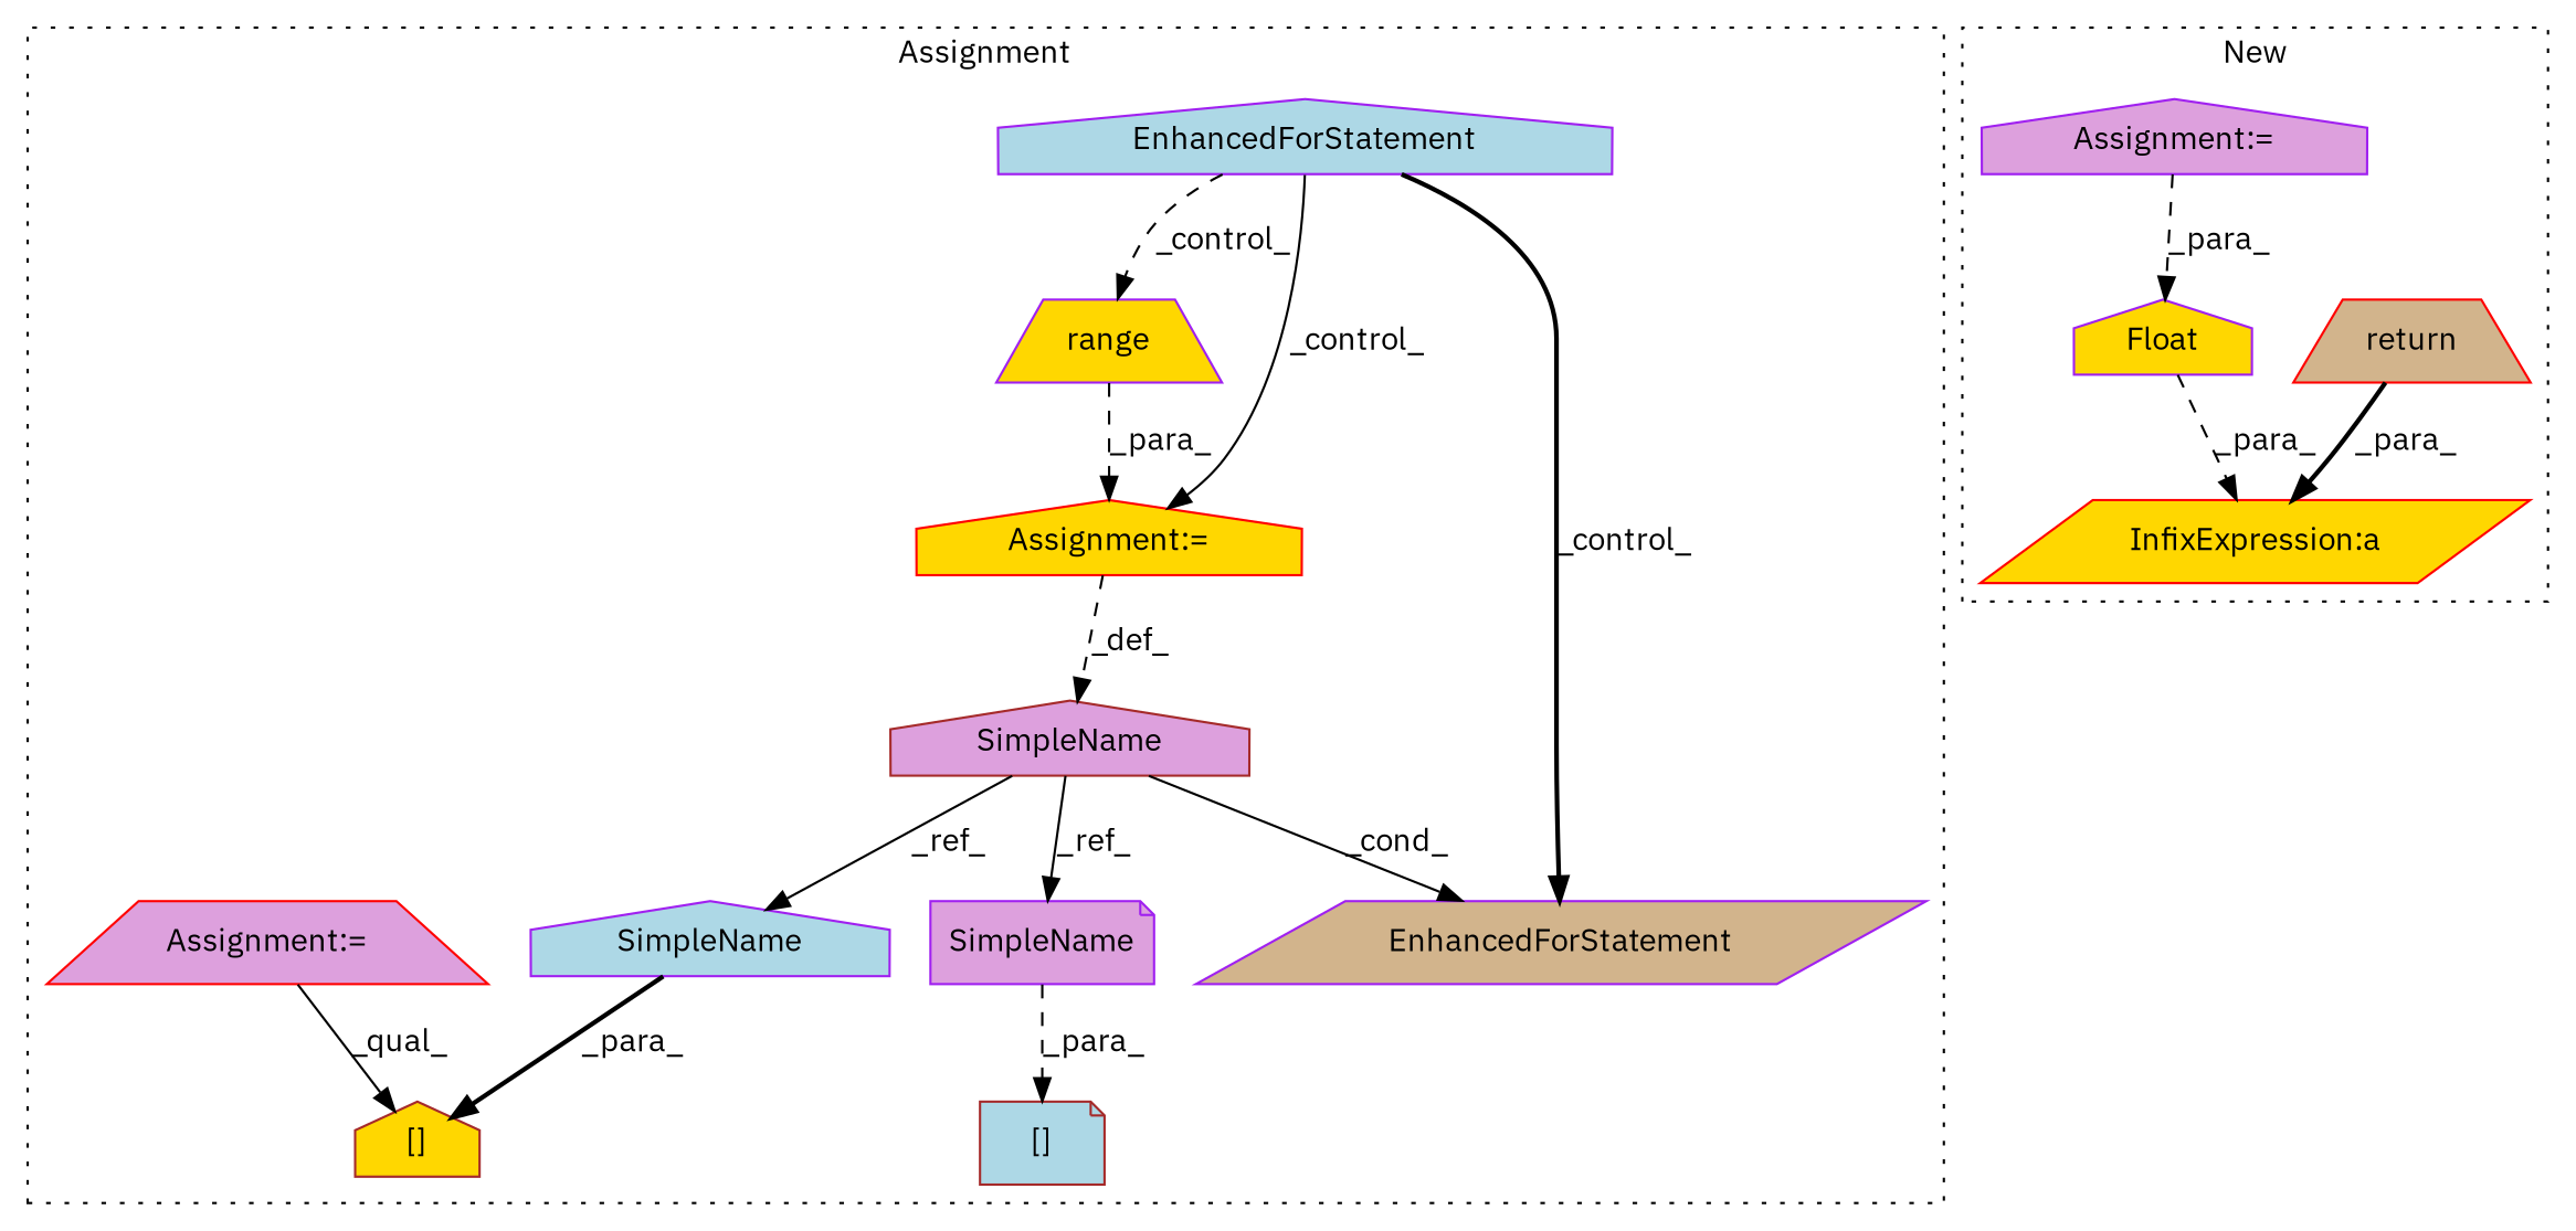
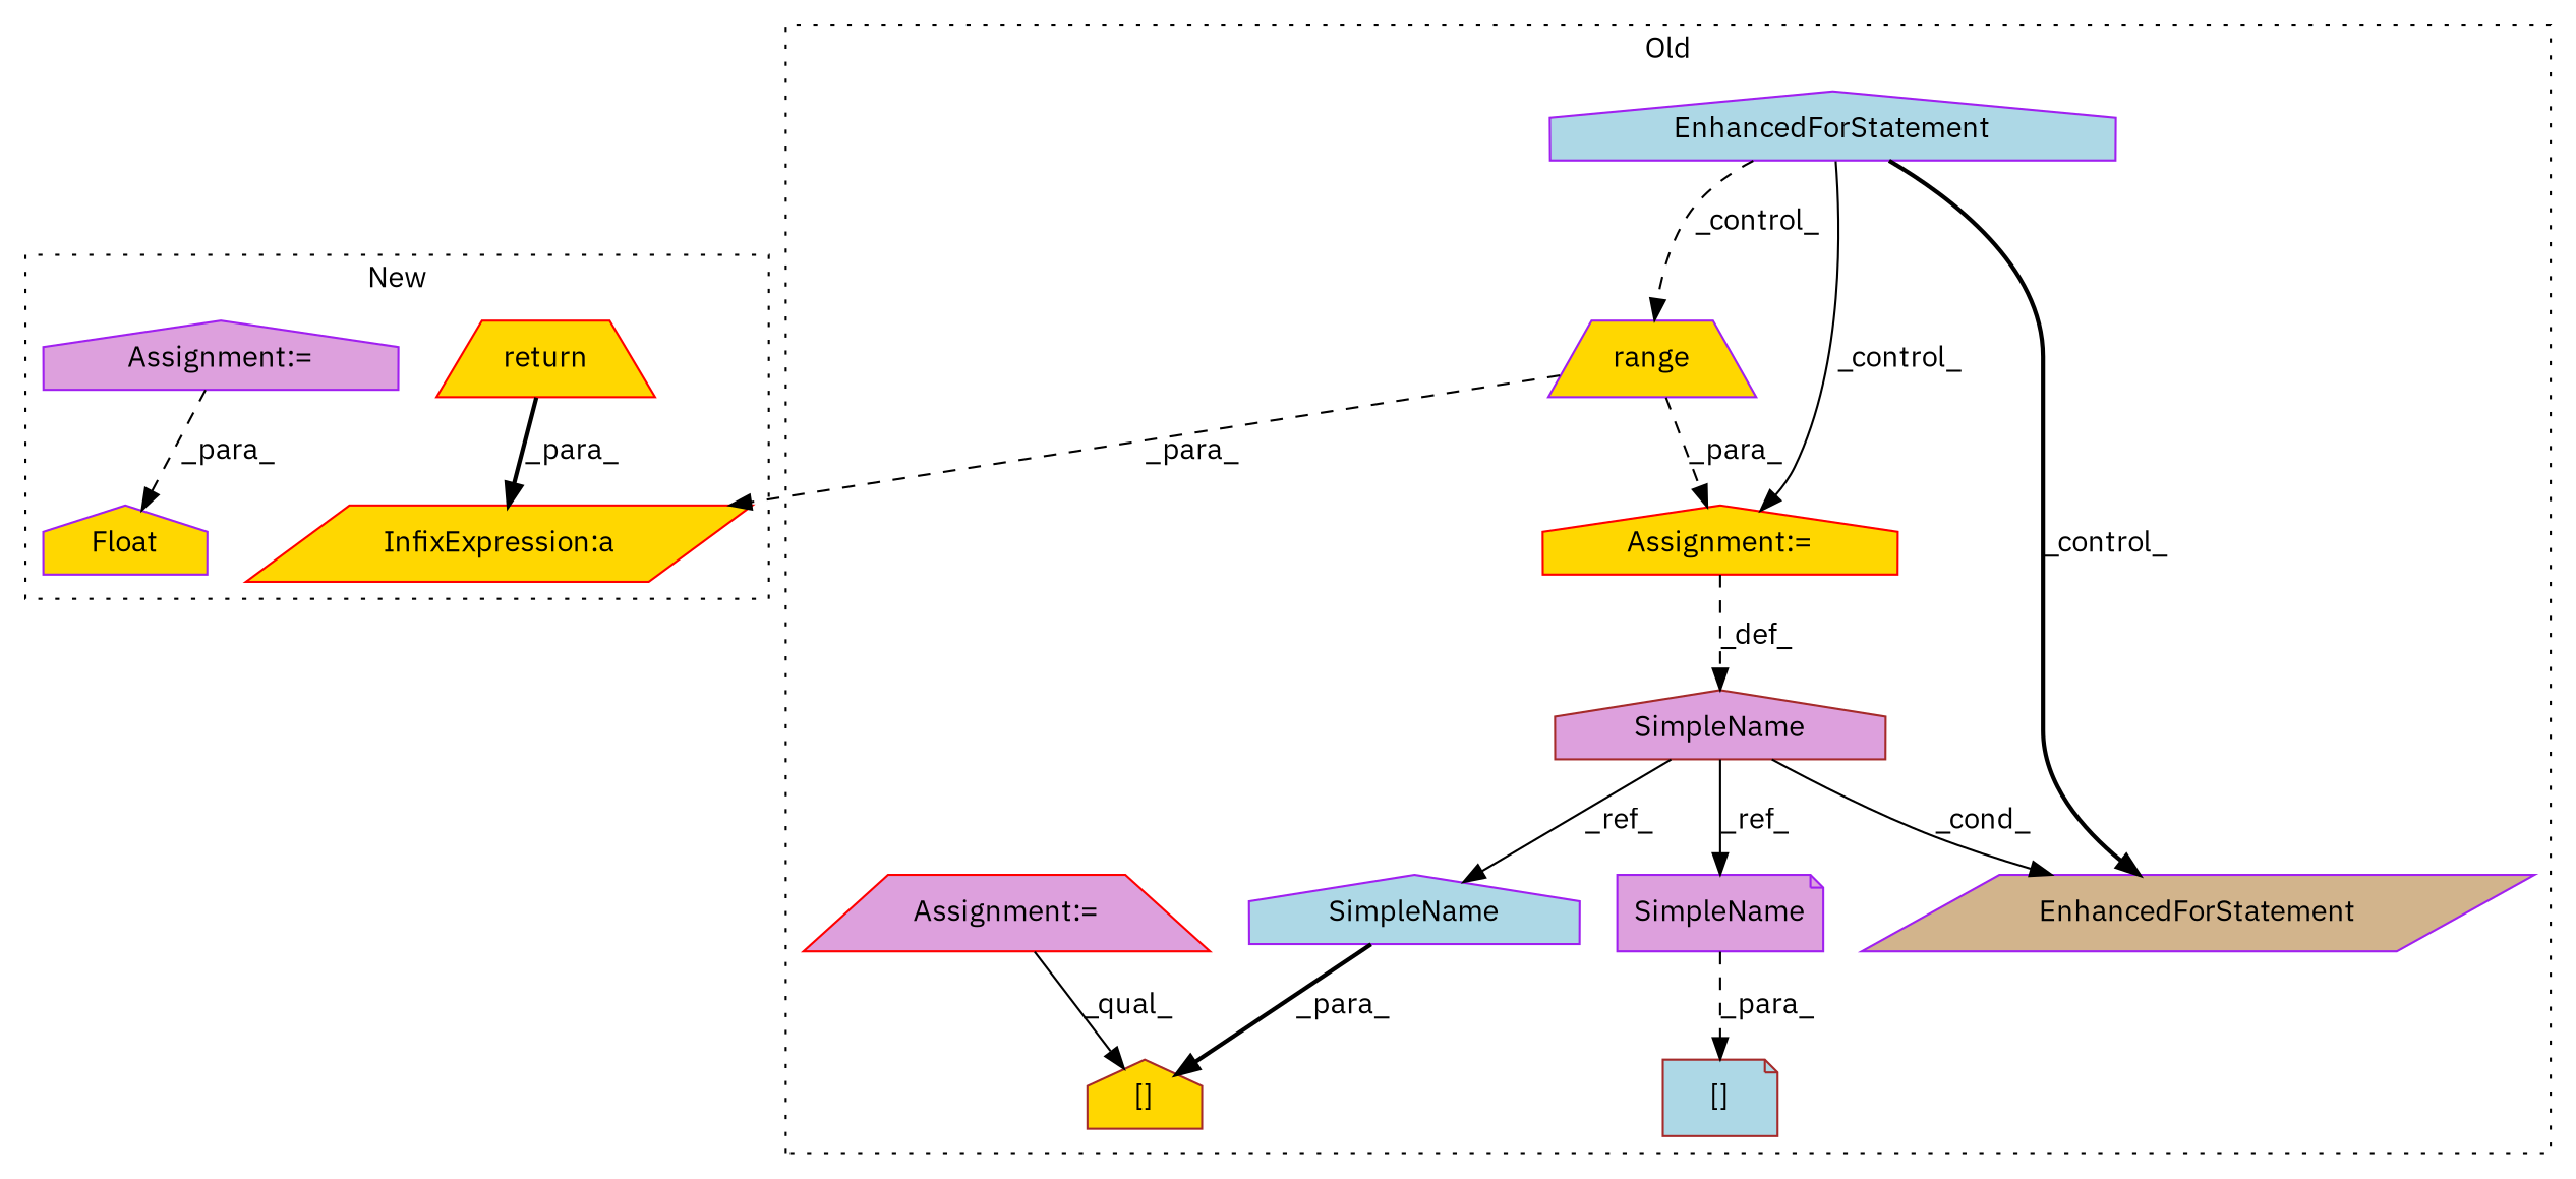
  digraph {
    fontname="IBM Plex Sans"
    node [a=7 color=purple fillcolor=gold fontname="IBM Plex Sans" l=1 s="2682,2760" shape=house style=filled]
    edge [fontname="IBM Plex Sans" style=dashed]
    n1 [a=32 l="6,1" label=range s="2747,2759" shape=trapezium]
    n2 [color=red l="57,2" label="Assignment:="]
    n3 [a=2 color=brown fillcolor=lightblue l="2,1" label="[]" s="2787,2790" shape=note]
    n4 [a=70 fillcolor=tan l="57,2" label=EnhancedForStatement shape=parallelogram]
    n5 [a=42 color=brown fillcolor=plum label=SimpleName s=2743]
    n6 [a=2 color=brown l="11,1" label="[]" s="2772,2784"]
    n7 [a=70 fillcolor=lightblue l="53,2" label=EnhancedForStatement s="2562,2638"]
    n8 [color=red fillcolor=plum label="Assignment:=" s=2528 shape=trapezium]
    n9 [a=42 fillcolor=lightblue label=SimpleName s=2783]
    n10 [a=42 fillcolor=plum label=SimpleName s=2789 shape=note]
    n11 [a=32 l="6,1" label=Float s="2529,2536"]
    n12 [a=27 color=red l=3 label="InfixExpression:a" s=2537 shape=parallelogram]
-   n13 [a=41 color=red fillcolor=tan l=18 label=return s=2478 shape=trapezium]
+   n13 [a=41 color=red l=18 label=return s=2478 shape=trapezium]
    n14 [fillcolor=plum l=22 label="Assignment:=" s=2619]
    subgraph cluster_1 {
-     label=Assignment
+     label=Old
      style=dotted
      n1
      n2
      n3
      n4
      n5
      n6
      n7
      n8
      n9
      n10
    }
    subgraph cluster_2 {
      label=New
      style=dotted
      n11
      n12
      n13
      n14
    }
    n1 -> n2 [label=_para_]
    n2 -> n5 [label=_def_]
    n5 -> n4 [label=_cond_ style=solid]
    n5 -> n9 [label=_ref_ style=solid]
    n5 -> n10 [label=_ref_ style=solid]
    n7 -> n1 [label=_control_]
    n7 -> n2 [label=_control_ style=solid]
    n7 -> n4 [label=_control_ style=bold]
    n8 -> n6 [label=_qual_ style=solid]
    n9 -> n6 [label=_para_ style=bold]
    n10 -> n3 [label=_para_]
-   n11 -> n12 [label=_para_]
+   n1 -> n12 [label=_para_]
    n13 -> n12 [label=_para_ style=bold]
    n14 -> n11 [label=_para_]
  }
